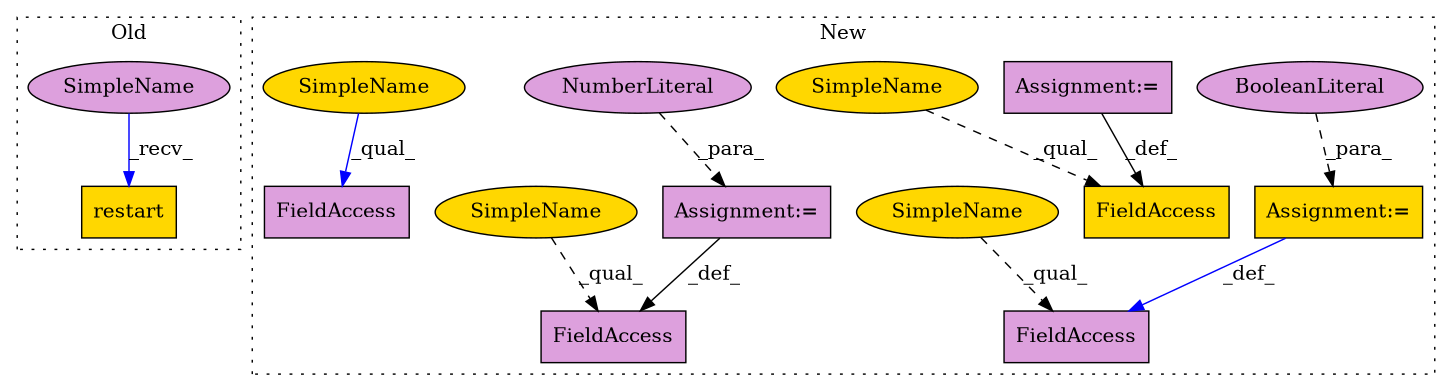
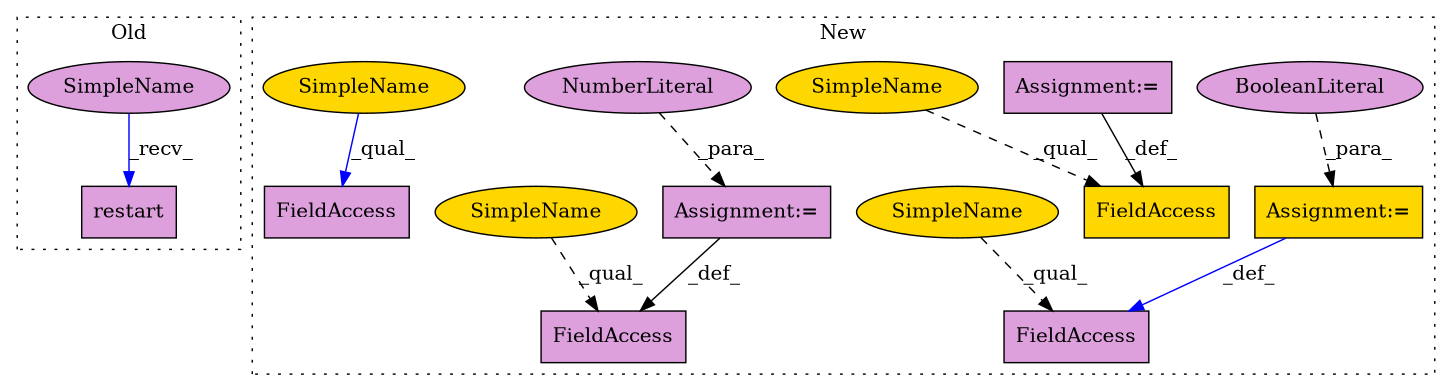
  digraph {
    node [a=42 fillcolor=plum l=4 s=2219 shape=box style=filled]
    edge [color=black style=solid]
-   n1 [a=32 fillcolor=gold l=9 label=restart s=2968]
+   n1 [a=32 l=9 label=restart s=2968]
    n2 [label=SimpleName s=2963 shape=ellipse]
    n3 [a=22 fillcolor=gold l=18 label=FieldAccess]
    n4 [a=22 l=27 label=FieldAccess s=2257]
    n5 [a=7 l=1 label="Assignment:=" s=2237]
    n6 [a=22 l=30 label=FieldAccess s=2291]
    n7 [a=7 fillcolor=gold l=1 label="Assignment:=" s=2321]
    n8 [a=22 l=15 label=FieldAccess s=2333]
    n9 [a=9 l=5 label=BooleanLiteral s=2322 shape=ellipse]
    n10 [a=7 l=1 label="Assignment:=" s=2348]
    n11 [a=34 l=1 label=NumberLiteral s=2349 shape=ellipse]
    n12 [fillcolor=gold label=SimpleName s=2291 shape=ellipse]
    n13 [fillcolor=gold label=SimpleName shape=ellipse]
    n14 [fillcolor=gold label=SimpleName s=2333 shape=ellipse]
    n15 [fillcolor=gold label=SimpleName s=2257 shape=ellipse]
    subgraph cluster_1 {
      label=Old
      style=dotted
      n1
      n2
    }
    subgraph cluster_2 {
      label=New
      style=dotted
      n3
      n4
      n5
      n6
      n7
      n8
      n9
      n10
      n11
      n12
      n13
      n14
      n15
    }
    n2 -> n1 [color=blue label=_recv_]
    n5 -> n3 [label=_def_]
    n7 -> n6 [color=blue label=_def_]
    n9 -> n7 [label=_para_ style=dashed]
    n10 -> n8 [label=_def_]
    n11 -> n10 [label=_para_ style=dashed]
    n12 -> n6 [label=_qual_ style=dashed]
    n13 -> n3 [label=_qual_ style=dashed]
    n14 -> n8 [label=_qual_ style=dashed]
    n15 -> n4 [color=blue label=_qual_]
  }
